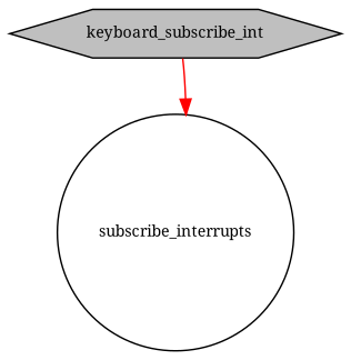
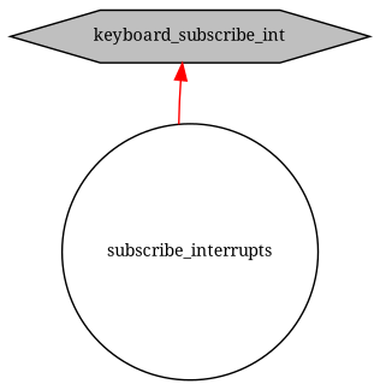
  digraph {
    rankdir=TB
    fontname="Noto Serif"
    node [color=black fontname="Noto Serif" fontsize=10 style=filled]
    n1 [fillcolor=grey75 fontcolor=black height=0.2 label=keyboard_subscribe_int shape=hexagon width=0.4]
    n2 [fillcolor=white height=0.2 label=subscribe_interrupts shape=circle width=0.4]
-   n2 -> n1 [color=red dir=back fontname="Noto Serif" fontsize=10 labelfontname=Helvetica labelfontsize=10 style=solid]
+   n1 -> n2 [color=red dir=back fontname="Noto Serif" fontsize=10 labelfontname=Helvetica labelfontsize=10 style=solid]
  }
